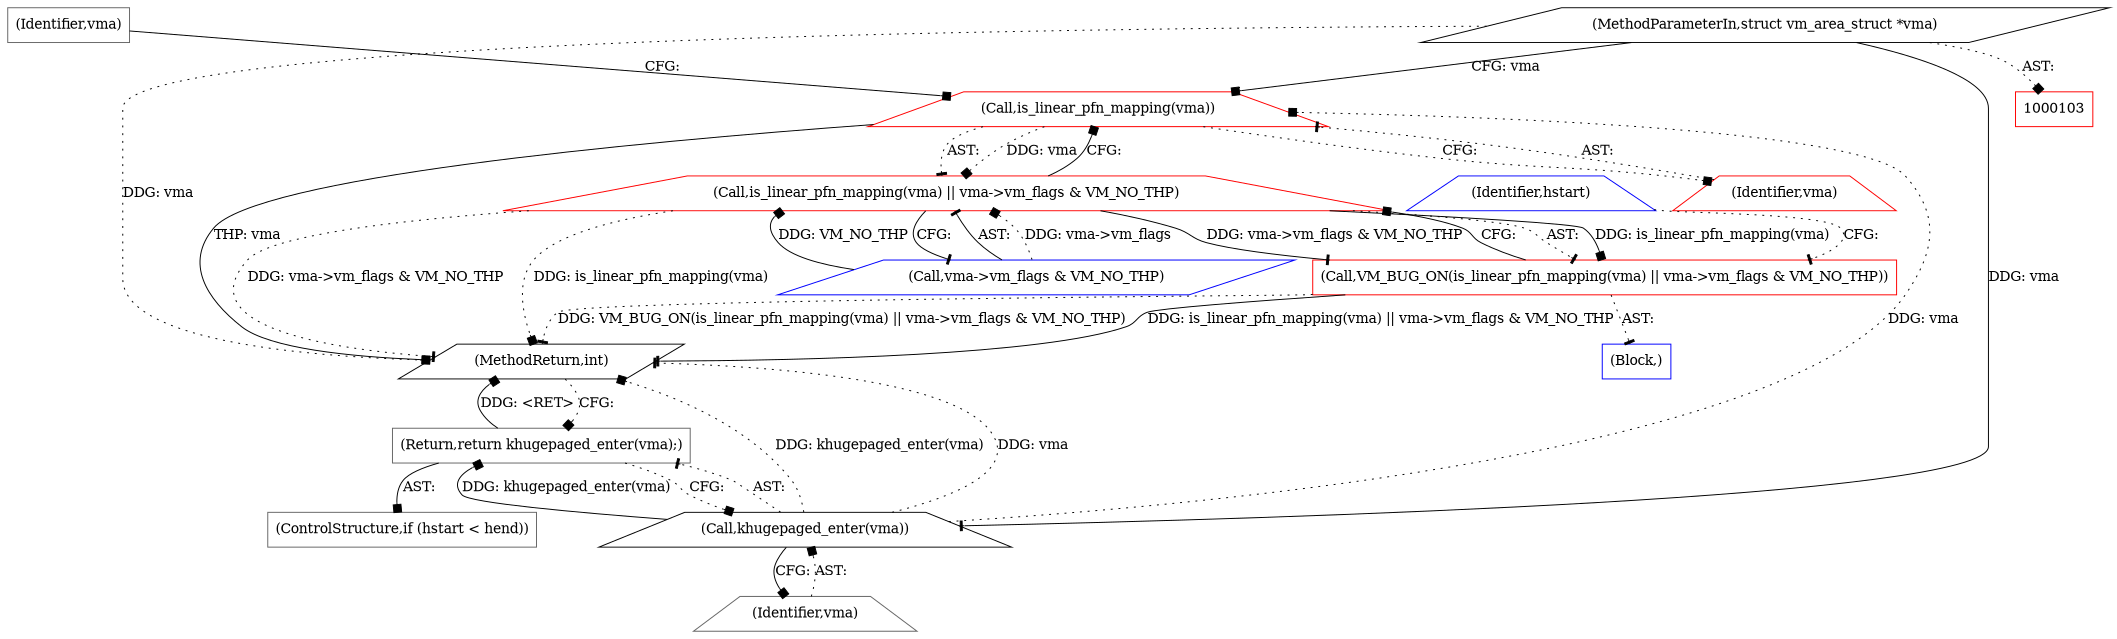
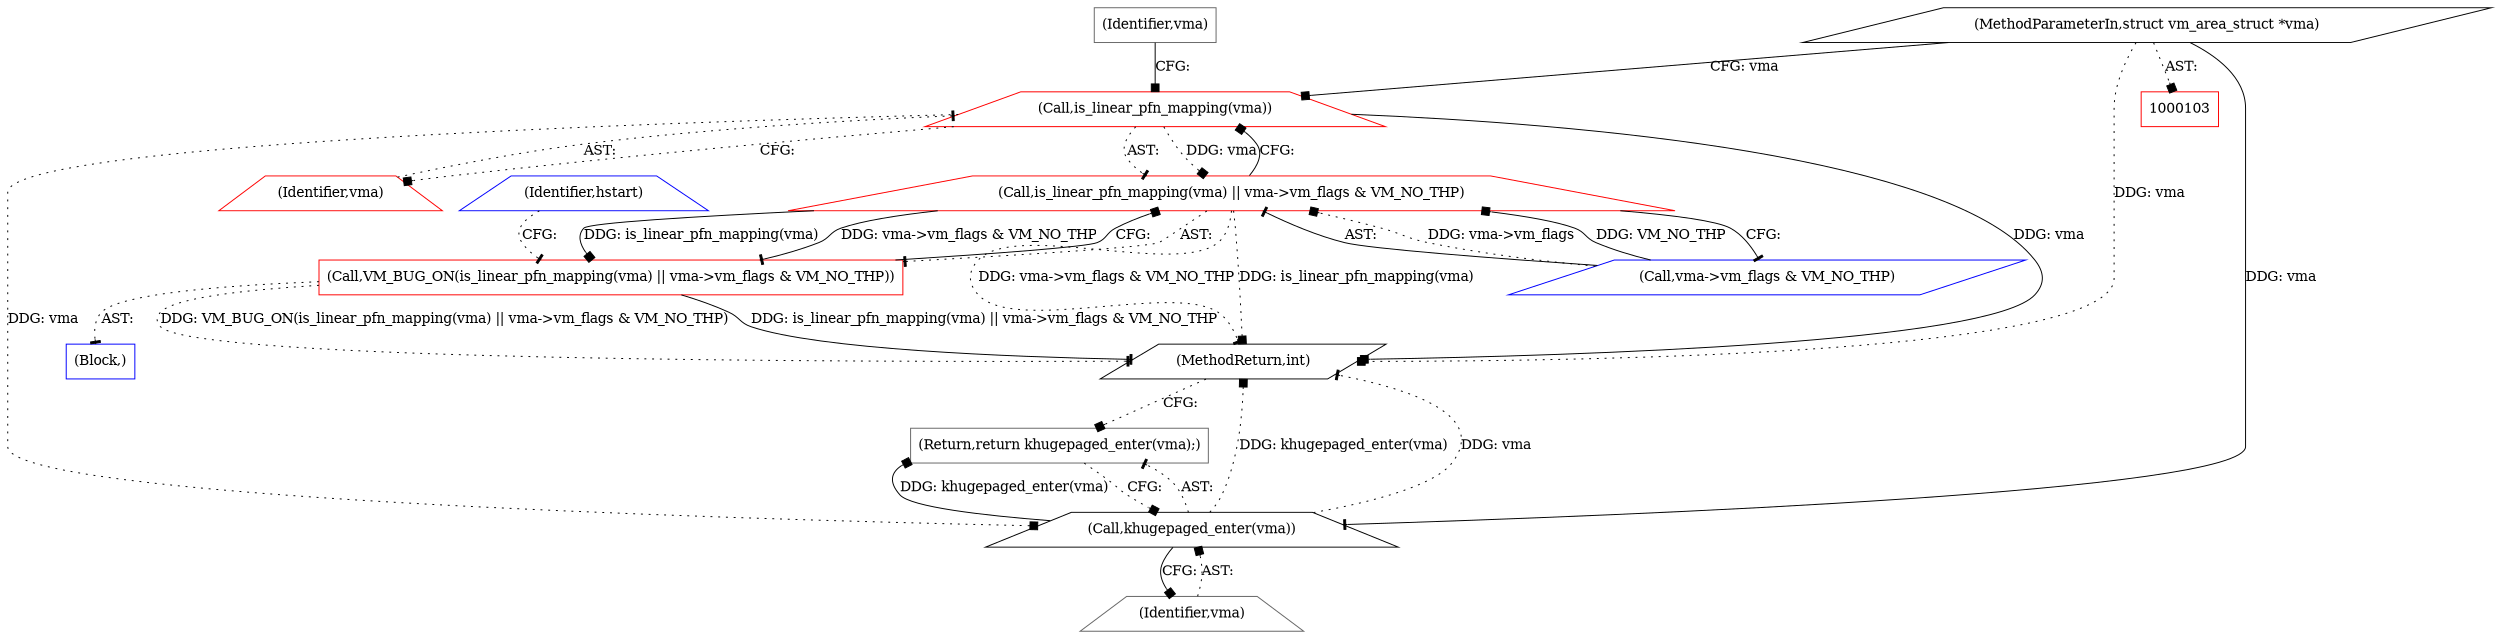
  digraph {
    node [color=red shape=trapezium]
    edge [arrowhead=box style=dotted]
    n1 [label="(Call,is_linear_pfn_mapping(vma))"]
    n2 [label="(Call,is_linear_pfn_mapping(vma) || vma->vm_flags & VM_NO_THP)"]
    n3 [color=black label="(Call,khugepaged_enter(vma))"]
    n4 [label="(Identifier,vma)"]
    n5 [color=black label="(MethodReturn,int)" shape=parallelogram]
    n6 [label="(Call,VM_BUG_ON(is_linear_pfn_mapping(vma) || vma->vm_flags & VM_NO_THP))" shape=box]
    n7 [color=blue label="(Call,vma->vm_flags & VM_NO_THP)" shape=parallelogram]
    n8 [color=gray40 label="(Return,return khugepaged_enter(vma);)" shape=box]
    n9 [color=gray40 label="(Identifier,vma)"]
    n10 [color=black label="(MethodParameterIn,struct vm_area_struct *vma)" shape=parallelogram]
    1000103 [shape=box]
    n12 [color=blue label="(Block,)" shape=box]
-   n13 [color=gray40 label="(ControlStructure,if (hstart < hend))" shape=box]
    n14 [color=gray40 label="(Identifier,vma)" shape=box]
    n15 [color=blue label="(Identifier,hstart)"]
    n1 -> n2 [arrowhead=tee label="AST: "]
    n1 -> n2 [label="DDG: vma"]
-   n3 -> n1 [label="DDG: vma"]
+   n1 -> n3 [label="DDG: vma"]
    n1 -> n4 [label="CFG: "]
-   n1 -> n5 [label="THP: vma" style=solid]
+   n1 -> n5 [label="DDG: vma" style=solid]
    n2 -> n1 [label="CFG: " style=solid]
    n2 -> n5 [arrowhead=tee label="DDG: vma->vm_flags & VM_NO_THP"]
    n2 -> n5 [label="DDG: is_linear_pfn_mapping(vma)"]
    n2 -> n6 [arrowhead=tee label="AST: "]
    n2 -> n6 [label="DDG: is_linear_pfn_mapping(vma)" style=solid]
    n2 -> n6 [arrowhead=tee label="DDG: vma->vm_flags & VM_NO_THP" style=solid]
    n2 -> n7 [arrowhead=tee label="CFG: " style=solid]
    n3 -> n5 [label="DDG: khugepaged_enter(vma)"]
    n3 -> n5 [arrowhead=tee label="DDG: vma"]
    n3 -> n8 [arrowhead=tee label="AST: "]
    n3 -> n8 [label="DDG: khugepaged_enter(vma)" style=solid]
    n3 -> n9 [label="CFG: " style=solid]
    n4 -> n1 [arrowhead=tee label="AST: "]
    n5 -> n8 [label="CFG: "]
    n6 -> n2 [label="CFG: " style=solid]
    n6 -> n5 [arrowhead=tee label="DDG: VM_BUG_ON(is_linear_pfn_mapping(vma) || vma->vm_flags & VM_NO_THP)"]
    n6 -> n5 [arrowhead=tee label="DDG: is_linear_pfn_mapping(vma) || vma->vm_flags & VM_NO_THP" style=solid]
    n6 -> n12 [arrowhead=tee label="AST: "]
    n7 -> n2 [arrowhead=tee label="AST: " style=solid]
    n7 -> n2 [label="DDG: vma->vm_flags"]
    n7 -> n2 [label="DDG: VM_NO_THP" style=solid]
    n8 -> n3 [label="CFG: "]
-   n8 -> n5 [label="DDG: <RET>" style=solid]
-   n8 -> n13 [label="AST: " style=solid]
    n9 -> n3 [label="AST: "]
    n10 -> n1 [label="CFG: vma" style=solid]
    n10 -> n3 [arrowhead=tee label="DDG: vma" style=solid]
    n10 -> n5 [label="DDG: vma"]
    n10 -> 1000103 [label="AST: "]
    n14 -> n1 [label="CFG: " style=solid]
    n15 -> n6 [arrowhead=tee label="CFG: "]
  }
